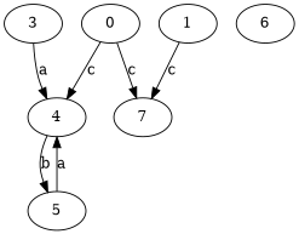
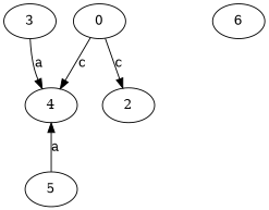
  strict digraph {
    0
    4
-   7
+   7 [label=2]
    3
    5
-   1
    n7 [label=6]
    0 -> 4 [label=c]
    0 -> 7 [label=c]
-   4 -> 5 [label=b]
    3 -> 4 [label=a]
    5 -> 4 [label=a]
-   1 -> 7 [label=c]
  }
